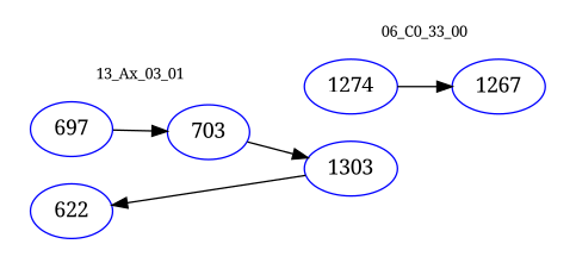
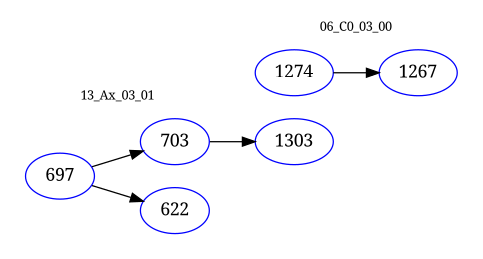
  digraph {
    fontname="Noto Serif"
    rankdir=LR
    node [color=blue fontname="Noto Serif"]
    edge [color=black fontname="Noto Serif"]
    n1 [label=697]
    n2 [label=622]
    n3 [label=703]
    n4 [label=1274]
    n5 [label=1267]
    n6 [label=1303]
    subgraph cluster_1 {
      color=white
      fontsize=10
      label="13_Ax_03_01"
      n1
      n2
      n3
    }
    subgraph cluster_2 {
      color=white
      fontsize=10
-     label="06_C0_33_00"
+     label="06_C0_03_00"
      n4
      n5
      n6
    }
-   n6 -> n2
+   n1 -> n2
    n1 -> n3
    n3 -> n6
    n4 -> n5
  }
